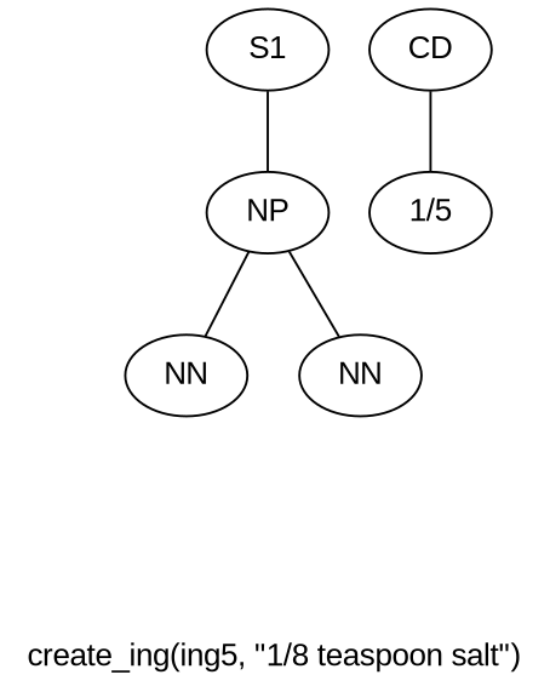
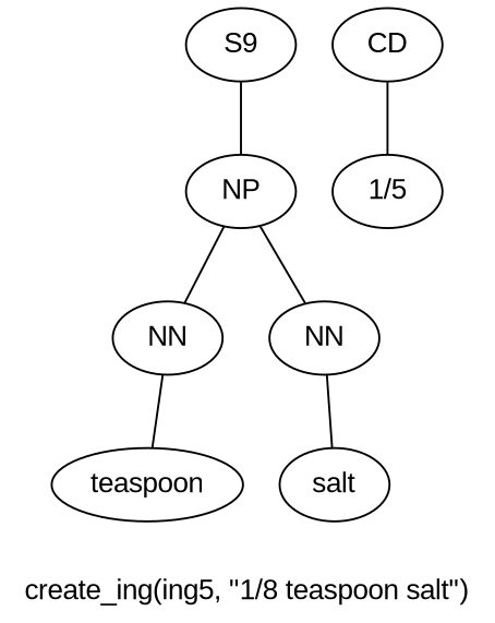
  graph {
    fontname="Liberation Sans"
    label="create_ing(ing5, \"1/8 teaspoon salt\")"
    node [fontname="Liberation Sans"]
    edge [fontname="Liberation Sans"]
-   n1 [label=S1]
+   n1 [label=S9]
    n2 [label=NP]
    n3 [label=NN]
    n4 [label=NN]
    n5 [label=CD]
    n6 [label="1/5"]
+   n7 [label=teaspoon]
+   n8 [label=salt]
    n1 -- n2
    n2 -- n3
    n2 -- n4
+   n3 -- n7
+   n4 -- n8
    n5 -- n6
  }
